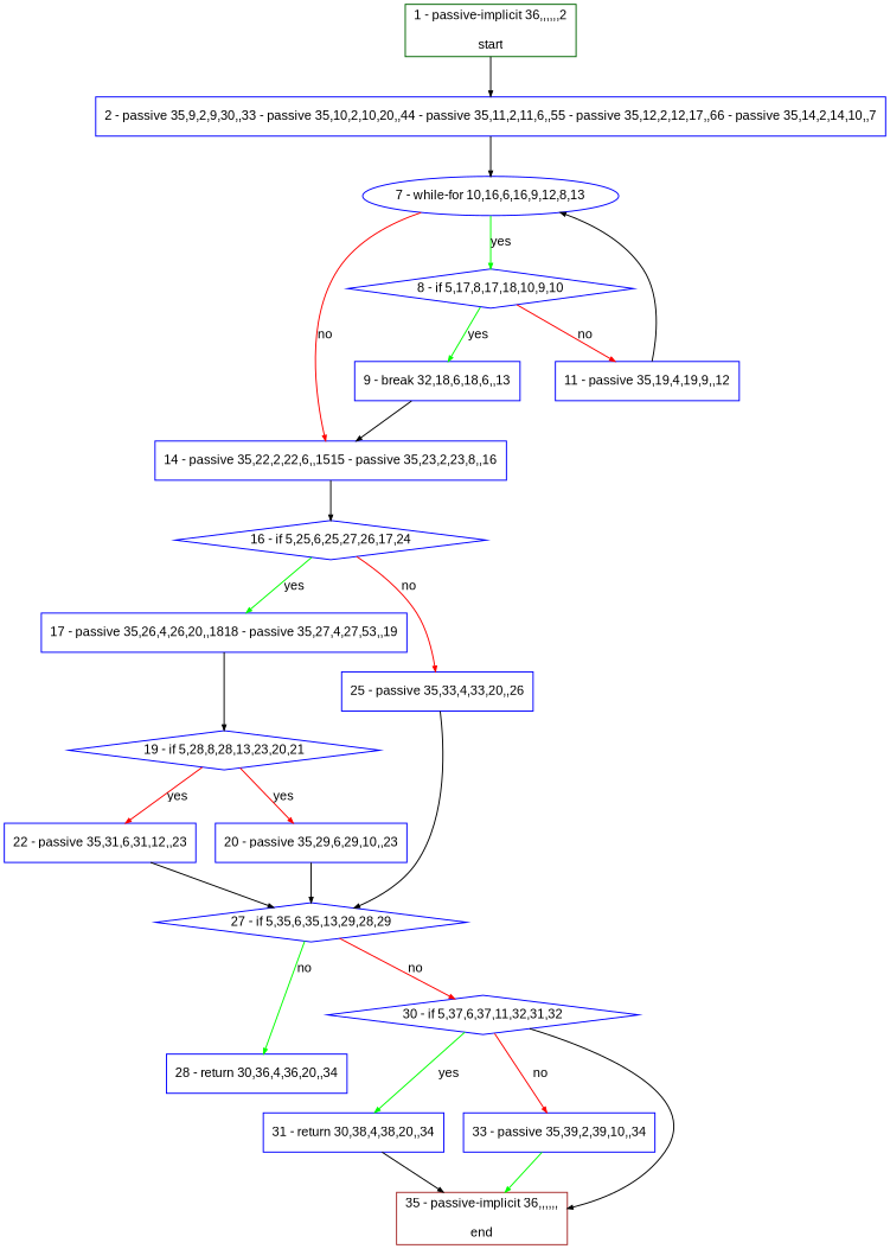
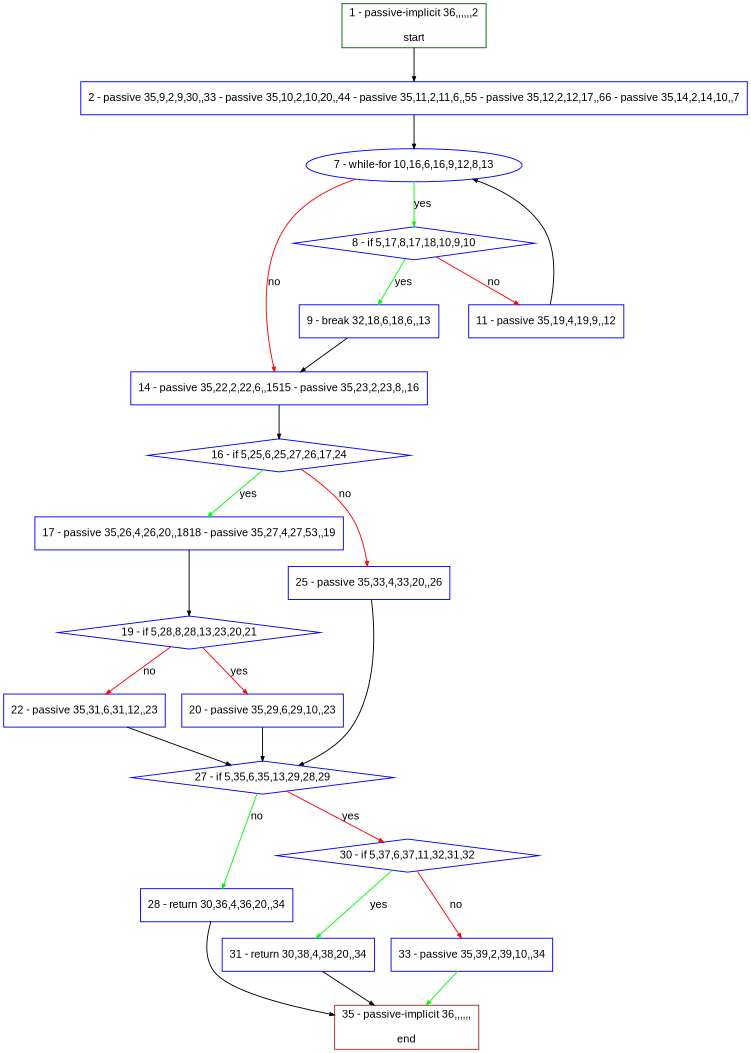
  digraph {
    bgcolor=white
    compound=true
    fillcolor="#FFFFCC"
    fontname=Arial
    fontsize=12
    pack=true
    packmode=clust
    style="rounded,filled"
    node [color="#0000ff" compound=true fillcolor="#ffffff" fixedsize=false fontname=Arial fontsize=12 node_initialized=no shape=box style=filled]
    edge [arrowhead=normal arrowsize=0.5 arrowtail=none color="#000000" compound=true dir=forward fontcolor=black fontname=Arial fontsize=12]
    n1 [label="2 - passive 35,9,2,9,30,,33 - passive 35,10,2,10,20,,44 - passive 35,11,2,11,6,,55 - passive 35,12,2,12,17,,66 - passive 35,14,2,14,10,,7"]
    n2 [label="7 - while-for 10,16,6,16,9,12,8,13" shape=oval]
    n3 [label="8 - if 5,17,8,17,18,10,9,10" shape=diamond]
    n4 [label="14 - passive 35,22,2,22,6,,1515 - passive 35,23,2,23,8,,16"]
    n5 [color="#006400" label="1 - passive-implicit 36,,,,,,2\n\nstart"]
    n6 [label="9 - break 32,18,6,18,6,,13"]
    n7 [label="11 - passive 35,19,4,19,9,,12"]
    n8 [label="16 - if 5,25,6,25,27,26,17,24" shape=diamond]
    n9 [label="17 - passive 35,26,4,26,20,,1818 - passive 35,27,4,27,53,,19"]
    n10 [label="25 - passive 35,33,4,33,20,,26"]
    n11 [label="19 - if 5,28,8,28,13,23,20,21" shape=diamond]
    n12 [label="27 - if 5,35,6,35,13,29,28,29" shape=diamond]
    n13 [label="20 - passive 35,29,6,29,10,,23"]
    n14 [label="22 - passive 35,31,6,31,12,,23"]
    n15 [label="28 - return 30,36,4,36,20,,34"]
    n16 [label="30 - if 5,37,6,37,11,32,31,32" shape=diamond]
    n17 [color="#a52a2a" label="35 - passive-implicit 36,,,,,,\n\nend"]
    n18 [label="31 - return 30,38,4,38,20,,34"]
    n19 [label="33 - passive 35,39,2,39,10,,34"]
    n1 -> n2
    n2 -> n3 [color="#00ff00" label=yes]
    n2 -> n4 [color="#ff0000" label=no]
    n3 -> n6 [color="#00ff00" label=yes]
    n3 -> n7 [color="#ff0000" label=no]
    n4 -> n8
    n5 -> n1
    n6 -> n4
    n7 -> n2
    n8 -> n9 [color="#00ff00" label=yes]
    n8 -> n10 [color="#ff0000" label=no]
    n9 -> n11
    n10 -> n12
    n11 -> n13 [color="#ff0000" label=yes]
-   n11 -> n14 [color="#ff0000" label=yes]
+   n11 -> n14 [color="#ff0000" label=no]
    n12 -> n15 [color="#00ff00" label=no]
-   n12 -> n16 [color="#ff0000" label=no]
+   n12 -> n16 [color="#ff0000" label=yes]
    n13 -> n12
    n14 -> n12
-   n16 -> n17
+   n15 -> n17
    n16 -> n18 [color="#00ff00" label=yes]
    n16 -> n19 [color="#ff0000" label=no]
    n18 -> n17
    n19 -> n17 [color="#00ff00"]
  }
